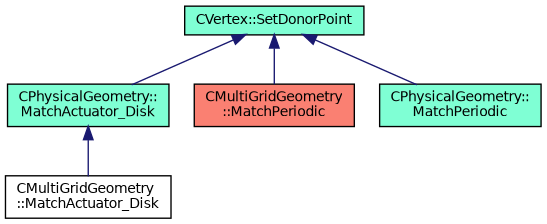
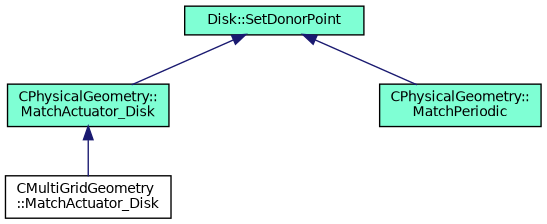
  digraph {
    rankdir=TB
    node [color=black fillcolor=aquamarine fontname=Helvetica fontsize=10 shape=record style=filled]
    edge [color=midnightblue dir=back fontname=Helvetica fontsize=10 labelfontname=Helvetica labelfontsize=10 style=solid]
-   n1 [fontcolor=black height=0.2 label="CVertex::SetDonorPoint" width=0.4]
+   n1 [fontcolor=black height=0.2 label="Disk::SetDonorPoint" width=0.4]
    n2 [height=0.2 label="CPhysicalGeometry::\lMatchActuator_Disk" width=0.4]
-   n3 [fillcolor=salmon height=0.2 label="CMultiGridGeometry\l::MatchPeriodic" width=0.4]
    n4 [height=0.2 label="CPhysicalGeometry::\lMatchPeriodic" width=0.4]
    n5 [fillcolor=white height=0.2 label="CMultiGridGeometry\l::MatchActuator_Disk" width=0.4]
    n1 -> n2
-   n1 -> n3
    n1 -> n4
    n2 -> n5
  }
